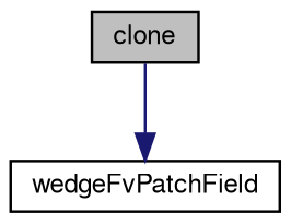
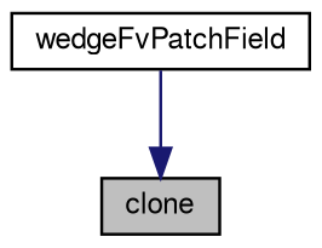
  digraph {
    rankdir=TB
    node [color=black fontname=FreeSans fontsize=10 shape=record]
    n1 [fillcolor=grey75 fontcolor=black height=0.2 label=clone style=filled width=0.4]
    n2 [height=0.2 label=wedgeFvPatchField width=0.4]
-   n1 -> n2 [color=midnightblue fontname=FreeSans fontsize=10 labelfontname=FreeSans labelfontsize=10 style=solid]
+   n2 -> n1 [color=midnightblue fontname=FreeSans fontsize=10 labelfontname=FreeSans labelfontsize=10 style=solid]
  }
